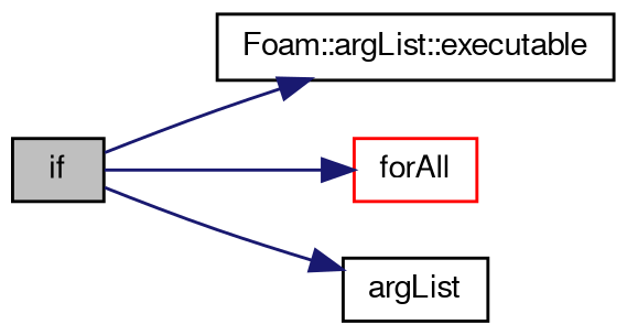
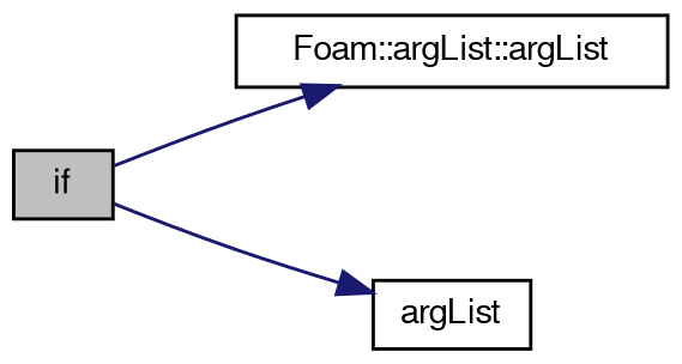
  digraph {
    rankdir=LR
    node [color=black fontname=FreeSans fontsize=10 shape=record]
    edge [color=midnightblue fontname=FreeSans fontsize=10 labelfontname=FreeSans labelfontsize=10 style=solid]
    n1 [fillcolor=grey75 fontcolor=black height=0.2 label=if style=filled width=0.4]
-   n2 [height=0.2 label="Foam::argList::executable" width=0.4]
-   n3 [color=red height=0.2 label=forAll width=0.4]
+   n2 [height=0.2 label="Foam::argList::argList" width=0.4]
    n4 [height=0.2 label=argList width=0.4]
    n1 -> n2
-   n1 -> n3
    n1 -> n4
  }
